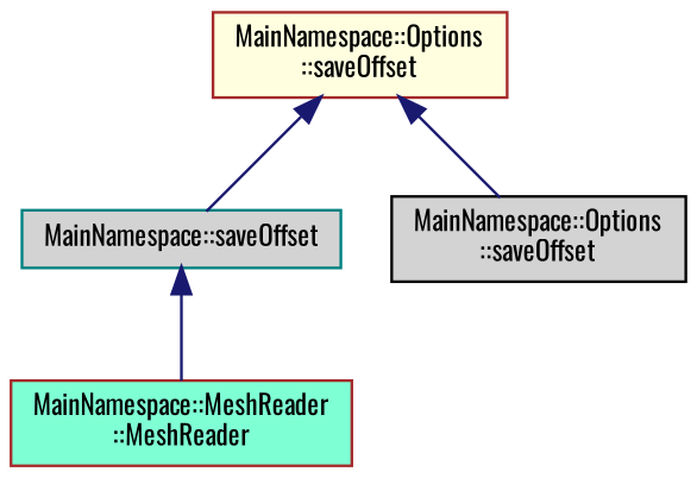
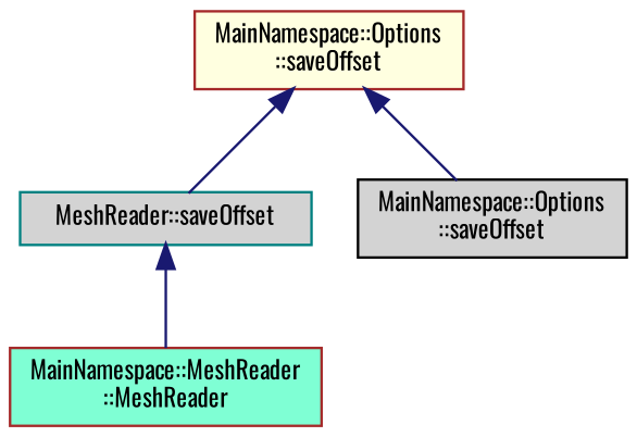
  digraph {
    rankdir=TB
    fontname=Oswald
    node [color=brown fillcolor=lightgrey fontname=Oswald fontsize=10 shape=record style=filled]
    edge [color=midnightblue dir=back fontname=Oswald fontsize=10 labelfontname=Helvetica labelfontsize=10 style=solid]
    n1 [fillcolor=lightyellow fontcolor=black height=0.2 label="MainNamespace::Options\l::saveOffset" width=0.4]
-   n2 [color=teal height=0.2 label="MainNamespace::saveOffset" width=0.4]
+   n2 [color=teal height=0.2 label="MeshReader::saveOffset" width=0.4]
    n3 [color=black height=0.2 label="MainNamespace::Options\l::saveOffset" width=0.4]
    n4 [fillcolor=aquamarine height=0.2 label="MainNamespace::MeshReader\l::MeshReader" width=0.4]
    n1 -> n2
    n1 -> n3
    n2 -> n4
  }
